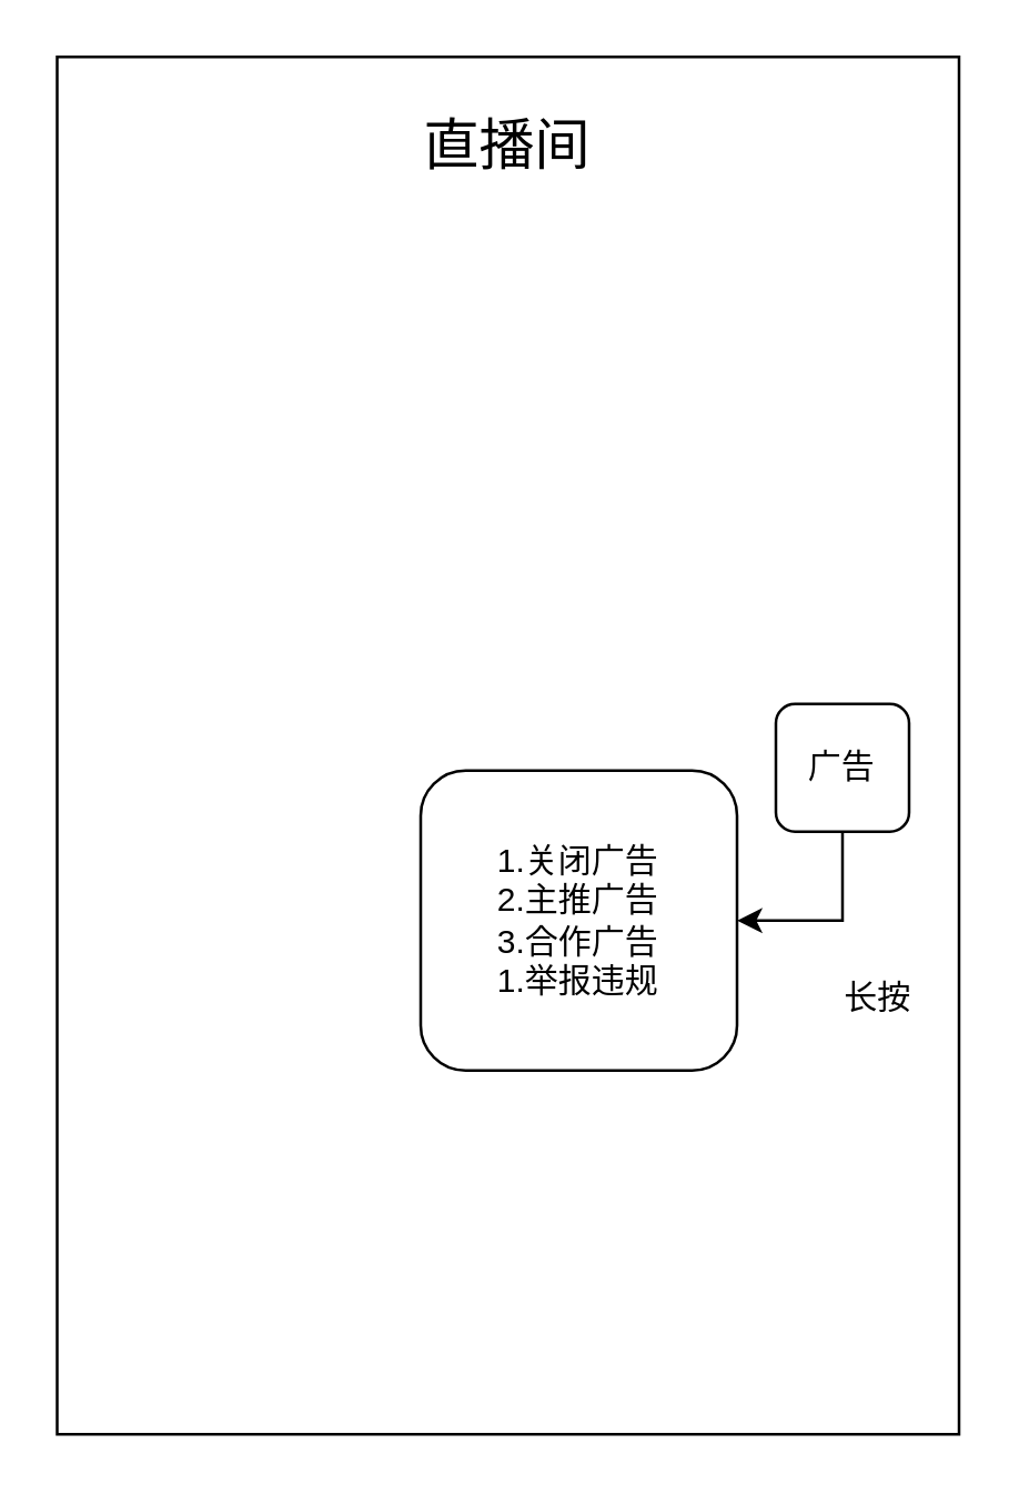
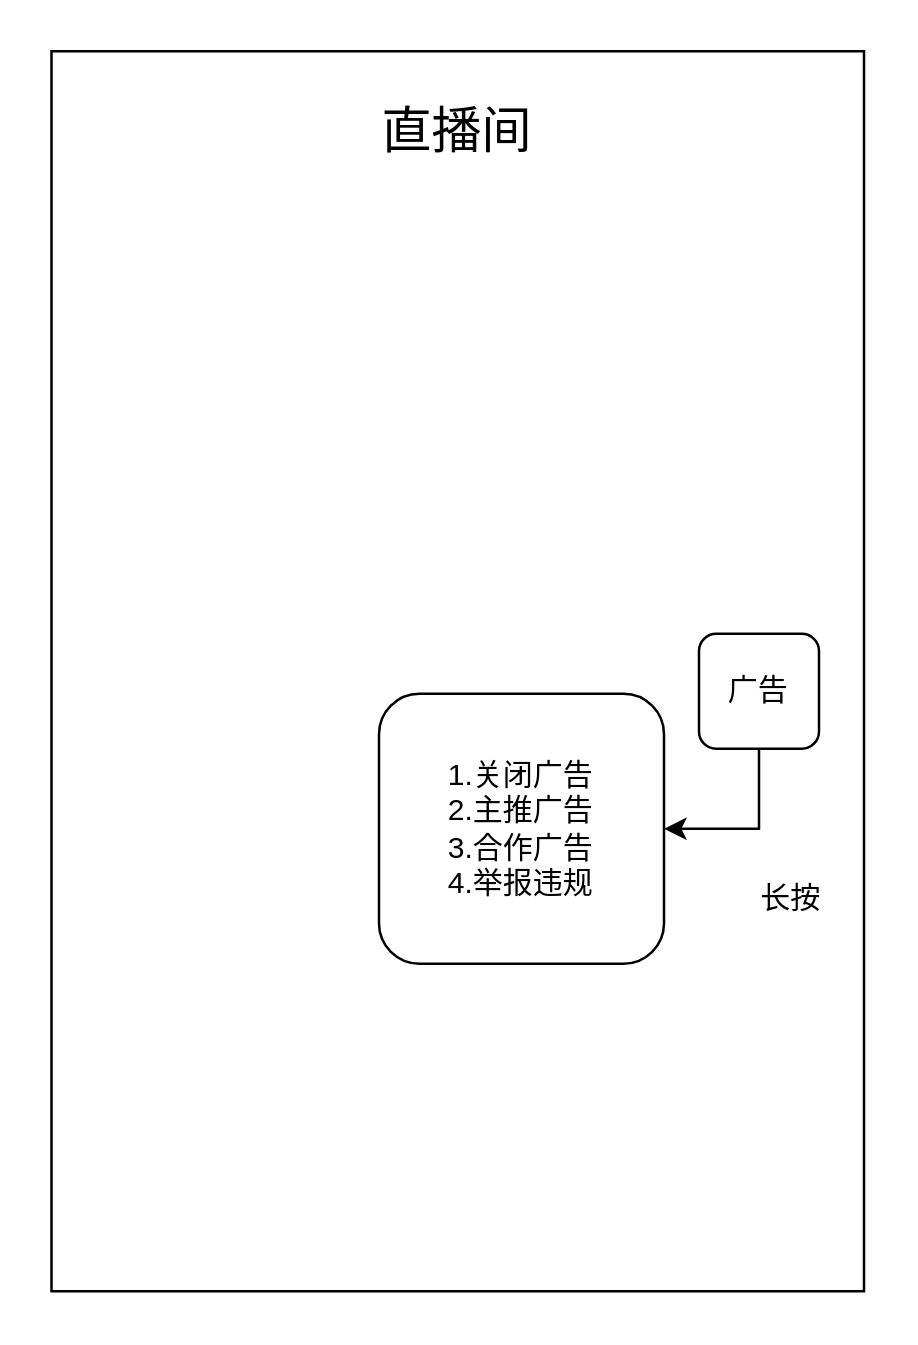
  <mxCell id="0" />
  <mxCell id="1" parent="0" />
  <mxCell id="2" value="" style="rounded=0;whiteSpace=wrap;html=1;" parent="1" vertex="1"><mxGeometry x="20" y="20" width="325" height="496" as="geometry" /></mxCell>
  <mxCell id="3" style="edgeStyle=orthogonalEdgeStyle;rounded=0;orthogonalLoop=1;jettySize=auto;html=1;exitX=0.5;exitY=1;exitDx=0;exitDy=0;" parent="1" source="4" target="5" edge="1"><mxGeometry relative="1" as="geometry" /></mxCell>
  <mxCell id="4" value="广告" style="rounded=1;whiteSpace=wrap;html=1;" parent="1" vertex="1"><mxGeometry x="279" y="253" width="48" height="46" as="geometry" /></mxCell>
- <mxCell id="5" value="1.关闭广告&lt;br&gt;2.主推广告&lt;br&gt;3.合作广告&lt;br&gt;1.举报违规" style="rounded=1;whiteSpace=wrap;html=1;" parent="1" vertex="1"><mxGeometry x="151" y="277" width="114" height="108" as="geometry" /></mxCell>
+ <mxCell id="5" value="1.关闭广告&lt;br&gt;2.主推广告&lt;br&gt;3.合作广告&lt;br&gt;4.举报违规" style="rounded=1;whiteSpace=wrap;html=1;" parent="1" vertex="1"><mxGeometry x="151" y="277" width="114" height="108" as="geometry" /></mxCell>
  <mxCell id="6" value="长按" style="text;html=1;strokeColor=none;fillColor=none;align=center;verticalAlign=middle;whiteSpace=wrap;rounded=0;" parent="1" vertex="1"><mxGeometry x="296" y="349" width="40" height="20" as="geometry" /></mxCell>
  <mxCell id="7" value="&lt;font style=&quot;font-size: 20px&quot;&gt;直播间&lt;/font&gt;" style="text;html=1;strokeColor=none;fillColor=none;align=center;verticalAlign=middle;whiteSpace=wrap;rounded=0;" parent="1" vertex="1"><mxGeometry x="124" y="41" width="117" height="20" as="geometry" /></mxCell>
